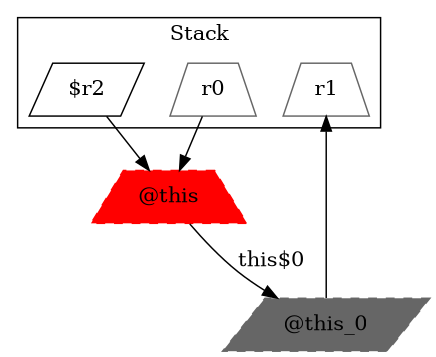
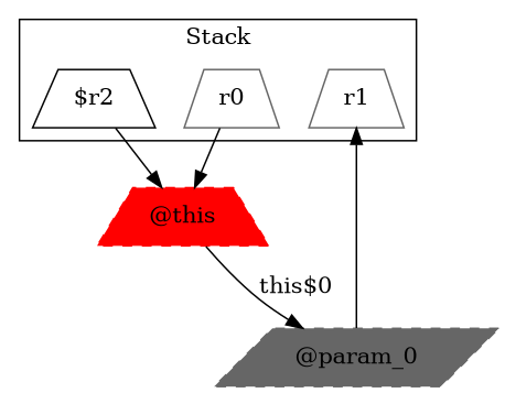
  digraph {
    rankDir=LR
    node [color=gray40 shape=trapezium]
    r1
-   "$r2" [color=black shape=parallelogram]
+   "$r2" [color=black]
    r0
    "@this" [color=red style="filled,dashed"]
-   "@param_0" [shape=parallelogram style="filled,dashed" label="@this_0"]
+   "@param_0" [shape=parallelogram style="filled,dashed"]
    subgraph cluster_1 {
      label=Stack
      r1
      "$r2"
      r0
    }
    "$r2" -> "@this"
    r0 -> "@this"
    "@this" -> "@param_0" [label="this$0" weight=0.2]
    "@param_0" -> r1
  }
